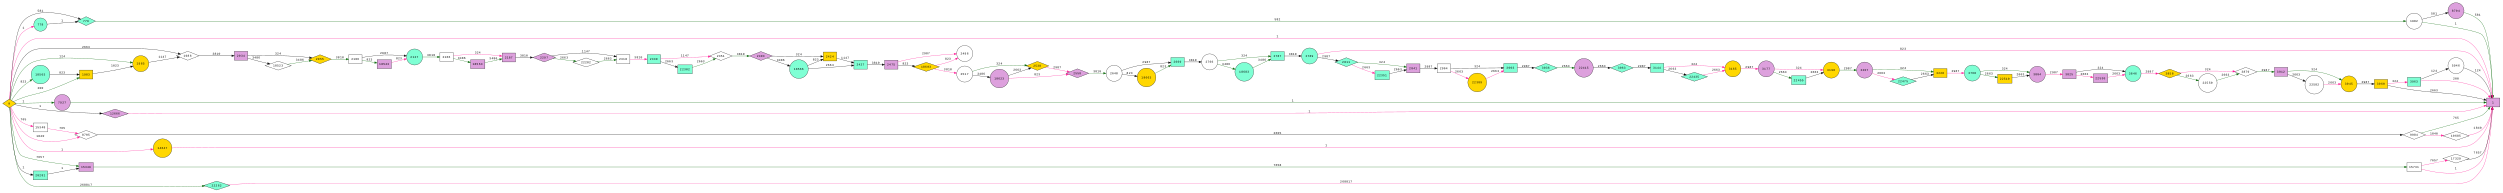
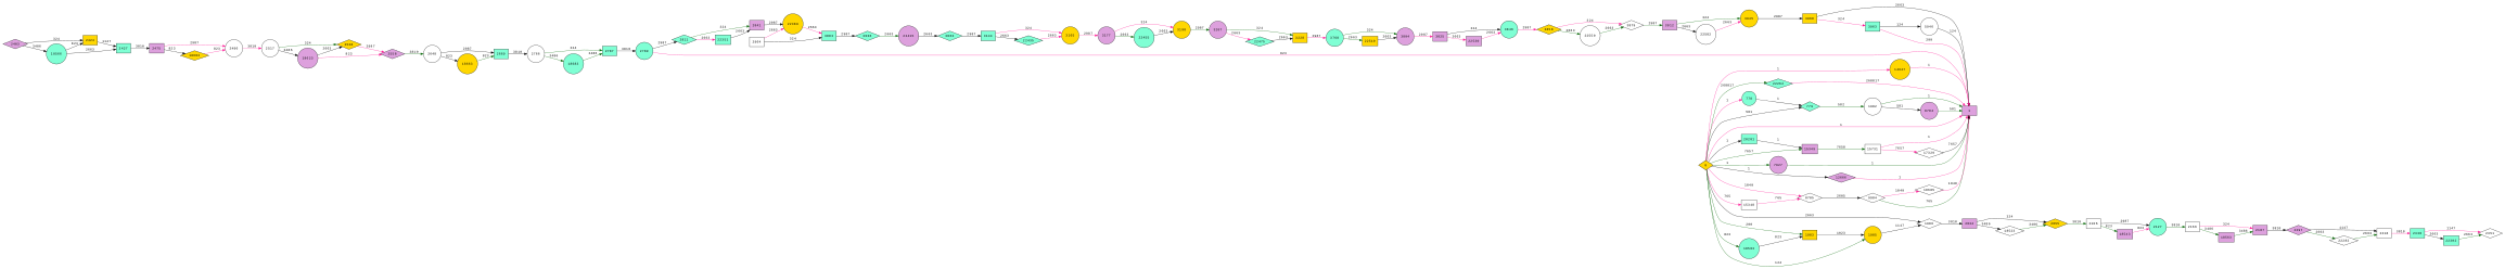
  digraph {
    fontname="Liberation Mono"
    rankdir=LR
    node [fillcolor=aquamarine fontname="Liberation Mono" shape=box style=filled]
    edge [color=black fontname="Liberation Mono"]
    778 [shape=circle]
    779 [shape=diamond]
    1982 [fillcolor=white shape=circle]
    1 [fillcolor=plum]
    8704 [fillcolor=plum shape=circle]
    1983 [fillcolor=gold]
    1985 [fillcolor=gold shape=circle]
    1986 [fillcolor=white shape=diamond]
    2034 [fillcolor=plum]
    2055 [fillcolor=gold shape=diamond]
    18523 [fillcolor=white shape=diamond]
    2106 [fillcolor=white]
    2127 [shape=circle]
    18543 [fillcolor=plum]
    2166 [fillcolor=white]
    2187 [fillcolor=plum]
    18563 [fillcolor=plum]
    2297 [fillcolor=plum shape=diamond]
    2318 [fillcolor=white]
    22282 [fillcolor=white shape=diamond]
    2330
    2351 [fillcolor=white shape=diamond]
    22302
    2403 [fillcolor=plum shape=diamond]
    2424 [fillcolor=gold]
    18566 [shape=circle]
    2427
    2475 [fillcolor=plum]
    2496 [fillcolor=white shape=circle]
    18603 [fillcolor=gold shape=diamond]
    2517 [fillcolor=white shape=circle]
    2538 [fillcolor=gold shape=diamond]
    18623 [fillcolor=plum shape=circle]
    2558 [fillcolor=plum shape=diamond]
    2648 [fillcolor=white shape=circle]
    2669
    18663 [fillcolor=gold shape=circle]
    2766 [fillcolor=white shape=circle]
    2787
    18683 [shape=circle]
    2789 [shape=circle]
    2811 [shape=diamond]
    2841 [fillcolor=plum]
    22351
    2964 [fillcolor=white]
    3003
    22389 [fillcolor=gold shape=circle]
    3036 [shape=diamond]
    22415 [fillcolor=plum shape=circle]
    3063 [shape=diamond]
    3144
    3165 [fillcolor=gold shape=circle]
    22435 [shape=diamond]
    3177 [fillcolor=plum shape=circle]
    3198 [fillcolor=gold shape=circle]
-   22455
+   22455 [shape=circle]
    3207 [fillcolor=plum shape=circle]
    3228 [fillcolor=gold]
    22475 [shape=diamond]
    3768 [shape=circle]
    3804 [fillcolor=plum shape=circle]
    22510 [fillcolor=gold]
    3825 [fillcolor=plum]
    3846 [shape=circle]
    22530 [fillcolor=plum]
    3858 [fillcolor=gold shape=diamond]
    3879 [fillcolor=white shape=diamond]
    22550 [fillcolor=white shape=circle]
    3912 [fillcolor=plum]
    3945 [fillcolor=gold shape=circle]
    22582 [fillcolor=white shape=circle]
    3960 [fillcolor=gold]
    3963
    5946 [fillcolor=white shape=circle]
    7927 [fillcolor=plum shape=circle]
    8705 [fillcolor=white shape=diamond]
    9984 [fillcolor=white shape=diamond]
    10685 [fillcolor=white shape=diamond]
    12666 [fillcolor=plum shape=diamond]
    14647 [fillcolor=gold shape=circle]
    15348 [fillcolor=white]
    15349 [fillcolor=plum]
    15731 [fillcolor=white]
    17329 [fillcolor=white shape=diamond]
    18503 [shape=circle]
    20281
    22262 [shape=diamond]
    0 [fillcolor=gold shape=diamond]
    778 -> 779 [label=1]
    779 -> 1982 [color=darkgreen label=582]
    1982 -> 1 [color=darkgreen label=1]
    1982 -> 8704 [label=581]
    8704 -> 1 [color=darkgreen label=581]
    1983 -> 1985 [label=1023]
    1985 -> 1986 [label=1147]
    1986 -> 2034 [label=3810]
    2034 -> 2055 [label=324]
    2034 -> 18523 [label=3486]
    2055 -> 2106 [color=darkgreen label=3810]
    18523 -> 2055 [color=darkgreen label=3486]
    2106 -> 2127 [label=2987]
    2106 -> 18543 [color=darkgreen label=823]
    2127 -> 2166 [color=darkgreen label=3810]
    18543 -> 2127 [color=deeppink label=823]
    2166 -> 2187 [color=deeppink label=324]
    2166 -> 18563 [color=darkgreen label=3486]
    2187 -> 2297 [label=3810]
    18563 -> 2187 [color=darkgreen label=3486]
    2297 -> 2318 [label=1147]
    2297 -> 22282 [color=darkgreen label=2663]
    2318 -> 2330 [color=deeppink label=3810]
    22282 -> 2318 [color=darkgreen label=2663]
    2330 -> 2351 [color=deeppink label=1147]
    2330 -> 22302 [label=2663]
-   2351 -> 2403 [color=darkgreen label=3810]
    22302 -> 2351 [color=darkgreen label=2663]
    2403 -> 2424 [label=324]
    2403 -> 18566 [label=3486]
    2424 -> 2427 [label=1147]
    18566 -> 2424 [label=823]
    18566 -> 2427 [label=2663]
    2427 -> 2475 [label=3810]
    2475 -> 2496 [color=deeppink label=2987]
    2475 -> 18603 [label=823]
-   18603 -> 2517 [color=deeppink label=3810]
+   2496 -> 2517 [color=deeppink label=3810]
    18603 -> 2496 [color=deeppink label=823]
    2517 -> 2538 [color=darkgreen label=324]
    2517 -> 18623 [label=3486]
    2538 -> 2558 [color=deeppink label=2987]
    18623 -> 2538 [label=2663]
    18623 -> 2558 [color=deeppink label=823]
    2558 -> 2648 [color=darkgreen label=3810]
    2648 -> 2669 [label=2987]
    2648 -> 18663 [label=823]
    2669 -> 2766 [label=3810]
    18663 -> 2669 [color=darkgreen label=823]
    2766 -> 2787 [color=darkgreen label=324]
    2766 -> 18683 [color=darkgreen label=3486]
    2787 -> 2789 [label=3810]
    18683 -> 2787 [color=darkgreen label=3486]
    2789 -> 1 [color=deeppink label=823]
    2789 -> 2811 [label=2987]
    2811 -> 2841 [color=darkgreen label=324]
    2811 -> 22351 [color=deeppink label=2663]
-   2841 -> 2964 [label=2987]
+   2841 -> 22389 [label=2987]
    22351 -> 2841 [label=2663]
    2964 -> 3003 [label=324]
    2964 -> 22389 [color=deeppink label=2663]
    3003 -> 3036 [label=2987]
    22389 -> 3003 [color=deeppink label=2663]
    3036 -> 22415 [color=darkgreen label=2663]
    22415 -> 3063 [label=2663]
    3063 -> 3144 [label=2987]
    3144 -> 3165 [color=deeppink label=324]
    3144 -> 22435 [label=2663]
    3165 -> 3177 [color=deeppink label=2987]
    22435 -> 3165 [color=deeppink label=2663]
    3177 -> 3198 [color=deeppink label=324]
    3177 -> 22455 [color=darkgreen label=2663]
    3198 -> 3207 [color=darkgreen label=2987]
    22455 -> 3198 [label=2663]
    3207 -> 3228 [color=darkgreen label=324]
    3207 -> 22475 [color=deeppink label=2663]
    3228 -> 3768 [color=deeppink label=2987]
    22475 -> 3228 [label=2663]
    3768 -> 3804 [color=darkgreen label=324]
    3768 -> 22510 [color=darkgreen label=2663]
    3804 -> 3825 [color=deeppink label=2987]
    22510 -> 3804 [label=2663]
    3825 -> 3846 [label=324]
    3825 -> 22530 [color=deeppink label=2663]
    3846 -> 3858 [color=deeppink label=2987]
    22530 -> 3846 [color=deeppink label=2663]
    3858 -> 3879 [color=deeppink label=324]
    3858 -> 22550 [color=darkgreen label=2663]
    3879 -> 3912 [color=darkgreen label=2987]
    22550 -> 3879 [color=darkgreen label=2663]
    3912 -> 3945 [color=darkgreen label=324]
    3912 -> 22582 [label=2663]
    3945 -> 3960 [label=2987]
    22582 -> 3945 [color=deeppink label=2663]
    3960 -> 1 [label=2663]
    3960 -> 3963 [color=deeppink label=324]
    3963 -> 1 [color=deeppink label=200]
    3963 -> 5946 [label=124]
    5946 -> 1 [label=124]
    7927 -> 1 [color=darkgreen label=1]
    8705 -> 9984 [label=2605]
    9984 -> 1 [color=darkgreen label=765]
    9984 -> 10685 [color=deeppink label=1840]
    10685 -> 1 [color=deeppink label=1840]
    12666 -> 1 [color=deeppink label=1]
    14647 -> 1 [color=deeppink label=1]
    15348 -> 8705 [color=deeppink label=765]
    15349 -> 15731 [color=darkgreen label=7658]
    15731 -> 1 [color=deeppink label=1]
    15731 -> 17329 [color=deeppink label=7657]
    17329 -> 1 [label=7657]
    18503 -> 1983 [label=823]
    20281 -> 15349 [label=1]
    22262 -> 1 [color=deeppink label=268817]
    0 -> 778 [color=deeppink label=1]
    0 -> 779 [label=581]
    0 -> 1 [color=deeppink label=1]
    0 -> 1983 [color=darkgreen label=200]
    0 -> 1985 [color=darkgreen label=124]
    0 -> 1986 [label=2663]
    0 -> 7927 [color=darkgreen label=1]
    0 -> 8705 [color=deeppink label=1840]
    0 -> 12666 [label=1]
    0 -> 14647 [color=deeppink label=1]
    0 -> 15348 [color=deeppink label=765]
    0 -> 15349 [color=darkgreen label=7657]
    0 -> 18503 [color=darkgreen label=823]
    0 -> 20281 [label=1]
    0 -> 22262 [color=darkgreen label=268817]
  }
